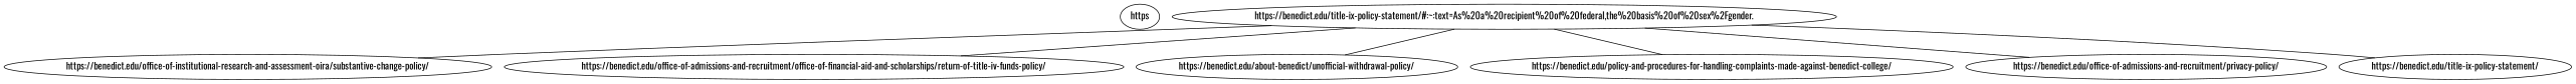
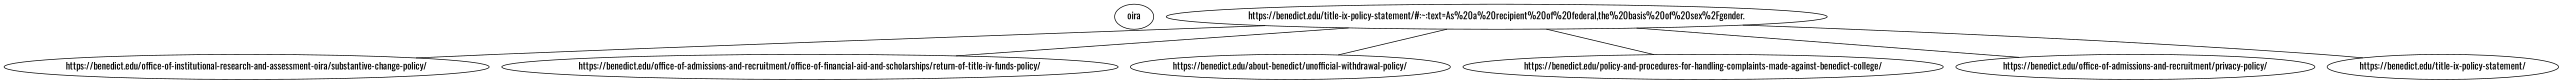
  strict graph {
    fontname=Oswald
    node [fontname=Oswald]
    edge [fontname=Oswald]
-   https [child_link="['https://benedict.edu/office-of-institutional-research-and-assessment-oira/substantive-change-policy/', 'https://benedict.edu/office-of-admissions-and-recruitment/office-of-financial-aid-and-scholarships/return-of-title-iv-funds-policy/', 'https://benedict.edu/about-benedict/unofficial-withdrawal-policy/', 'https://benedict.edu/policy-and-procedures-for-handling-complaints-made-against-benedict-college/', 'https://benedict.edu/office-of-admissions-and-recruitment/privacy-policy/', 'https://benedict.edu/title-ix-policy-statement/', 'https://benedict.edu/office-of-institutional-research-and-assessment-oira/substantive-change-policy/', 'https://benedict.edu/office-of-admissions-and-recruitment/office-of-financial-aid-and-scholarships/return-of-title-iv-funds-policy/', 'https://benedict.edu/about-benedict/unofficial-withdrawal-policy/', 'https://benedict.edu/policy-and-procedures-for-handling-complaints-made-against-benedict-college/']" data="b'\nTitle IX Policy Statement | Benedict College | Columbia, South Carolina\nSkip to content\nSearch Benedict.edu\nCommunityWebmailTiger PortalCareers\nAPPLY\nCalendarNews & EventsMenu Toggle\nNewsroom The BEST Tiger News Archives Harambee Festival Photo Galleries\nAcademicsMenu Toggle\nSchoolsMenu Toggle\nSchool of Education, Health and Human ServicesMenu Toggle\nMaster of Science Sport Management\nTyrone Adam Burroughs School of Business and EntrepreneurshipMenu Toggle\nMaster of Business Administration\nSchool of Arts and Sciences School of Science and Engineering\nProgramsMenu Toggle\nCareer Development Services Student Freedom Initiative Honors Program Extended Learning Services\nRegistrar & RecordsMenu Toggle\nOffice of the Registrar & Student Records Transcripts Veterans Graduation Registrar Forms\nOffice of ResearchMenu Toggle\nOrganizational Structure Proposal Development Funding Sources Technology Transfer Office Office of Institutional Research and Assessment (OIRA)Menu Toggle\nSubstantive Change Policy Accreditation Information Student Achievement Data\nLibraryMenu Toggle\nBenjamin F. Payton Learning Resources Center\xe2\x80\x8b About the Library Library Vision and Mission Library Staff Floor Guide Library Policies Library Request About Collections\nNew StudentsMenu Toggle\nNew Student Orientation Parent Checklist FERPA Form Online Registration Tutorials User Account Services Social Media Toolkit for Students\nAdmission & AidMenu Toggle\nAdmissions and RecruitmentMenu Toggle\nOffice of Admissions and Recruitment Office of International Programs Campus Tours Apply Student AccountsMenu Toggle\nOffice of Student Accounts Tuition and Fees\nFinancial Aid & ScholarshipsMenu Toggle\nOffice of Financial Aid and Scholarships Tuition and Fees Financial Aid Forms FAFSA Form Return of Title IV Funds Policy Unofficial Withdrawal Policy Scholarships Make A Payment\nCampus LifeMenu Toggle\nStudent AffairsMenu Toggle\nHousing Student Health Services Dining Hall Campus Police Department Campus Bookstore Swinton Campus Center Gospel Choir Marching Tiger Band of Distinction Policy and Procedures for Handling Complaints Made Against Benedict College\nStudent ServicesMenu Toggle\nCampus Shuttle Counseling and Self-Development Student Handbook Information Technology Services\nAcademic SuccessMenu Toggle\nWelcome from the Student Success Center Academic Success Events Academic Recovery and Probation Management Accessibility Services & Accommodations First Year and Transition Initiatives Technology Support Videos Tutoring Services Writing Lab & Support Math Lab\nStudent ActivitiesMenu Toggle\nStudent Government Association Clubs, Organizations, Fraternities, and Sororities Miss and Mister Benedict College & the Royal Court Greek Life Staff Directory\nAlumniMenu Toggle\nAlumni Relations and Advancement ServicesMenu Toggle\nHomecoming Alumni Classes Half-Century Club Inductees Athletic Hall of Fame Benedict College Alumni Clubs Mather School National Alumni Association National Pre-Alumni Council\nBC National Alumni AssociationMenu Toggle\nBC Band Day in Harlem BCNAA Membership/Audacity to Dream/Annual Meeting Online Payment BCNAA Nomination BCNAA Annual Spring Meeting BCNAA Tiger Rewards BCNAA Awards Miss BCNAA BCNAA Newsletters BCNAA Update Records\nGiveMenu Toggle\nAnnual Gifts Alumni Annual Fund BCNAA Membership/Audacity to Dream/Annual Meeting Online Payment Reunion Gifts and Affinity Groups Memorial and Honor Gifts Capital and Endowed Gifts Donor Recognition Ways to Give\nAboutMenu Toggle\nAbout Benedict CollegeMenu Toggle\nHistory Mission & Vision Why Choose an HBCU? Board of Trustees Consumer Information Contact Us\nAdministrationMenu Toggle\nCampus Police Division of Business and Finance Office of Human Resources Office of Communications and Marketing\nOffice of the PresidentMenu Toggle\nAbout the President Strategic Plan Benedict College Quality Enhancement Plan (QEP)\nDirectory\nSearch Benedict.edu\nMain Menu\nMain Menu\nTitle IX Policy Statement\nLearn More\nVisit\nApply\nBenedict College adheres to all federal, state, and local civil rights laws prohibiting discrimination in employment and education.\xc2\xa0 Benedict College does not discriminate in its admissions practices, in its employment practices, or in its educational programs or activities on the basis of age, sex, pregnancy, sexual orientation, gender identity, race, color, creed, religion, disability, genetic information, national origin, military or veteran status and forbids retaliation against anyone for engaging in protected activity.\nThis policy extends to all students, employees and applicants for admission and/or employment.\xc2\xa0 Further, it extends to all programs and activities supported by the College; including but not limited to the College of Extended Learning Services and College sponsored internships.\nAs a recipient of federal financial assistance for education activities, Benedict College is required by Title IX of the Education Amendments of 1972 to ensure that all of its education programs and activities do not discriminate on the basis of sex/gender.\xc2\xa0 Sex includes sex, sex stereotypes, gender identity, gender expression, sexual orientation and pregnancy or parenting status.\nBenedict College also prohibits retaliation against any person opposing discrimination or participating in any discrimination investigation or complaint process internal or external to the College.\xc2\xa0 Sexual harassment, sexual assault, dating and domestic violence, and stalking are forms of sex discrimination, which are prohibited under Title IX and by Benedict College policy.\nAny member of the campus community, guest, or visitor who acts to deny, deprive, or limit the educational, employment, residential, or social access, opportunities and/or benefits of any member of the Benedict College community on the basis of sex is in violation of the Policy and Procedures on Sexual Discrimination and Misconduct.\nAny person may report sex discrimination (whether or not the person reporting is the person alleged to have experienced the conduct), in person, by mail, by telephone, or by email, using the contact information listed below for the Title IX Coordinator.\xc2\xa0 A report may be made at any time (including during non-business hours) by contacting Campus Police at 803-253-5400.\nQuestions regarding Title IX, and/or concerns about noncompliance, should be directed to the Title IX Coordinator.\xc2\xa0 To view a complete copy of the Title IX Policy contact the Title IX Coordinator.\nElizabeth Fulford MHS, MHA, VSPTitle IX CoordinatorBenedict College2330 Laurel StreetColumbia, SC 29204Office: 803-705-4838\nCell: 803-626-4504Email: Elizabeth.Fulford@benedict.edu\nCommunity\nWebmail\nTiger Portal\nCareers\nCommunity\nWebmail\nTiger Portal\nCareers\nBenedict College1600 Harden Street,\xc2\xa0Columbia, South Carolina 29204Phone: \xc2\xa0803-253-5000 (Campus Operator)\nTwitter\nFacebook-f\nInstagram\nYoutube\n\xc2\xa9 2023 Benedict College. All rights reserved.\nDisclaimer\xc2\xa0 | \xc2\xa0Privacy Policy \xc2\xa0| \xc2\xa0Title IX Policy\nBenedict College is accredited by the Southern Association of Colleges and Schools Commission on Colleges to award baccalaureate and masters degrees. Contact the Southern Association of Colleges and Schools Commission on Colleges at\xc2\xa01866 Southern Lane, Decatur, Georgia 30033- 4097\xc2\xa0or call 404-679-4500 for questions about the accreditation of Benedict College.Notice of Nondiscriminatory PolicyBenedict College admits students of any race, color, national and ethnic origin to all the rights, privileges, programs, and activities generally accorded or made available to students at the school. It does not discriminate on the basis of race, color, national and ethnic origin in administration of its educational policies, admissions policies, scholarship and loan programs, and athletic and other school administered programs.\nSearch for:\nCalendarNews & EventsMenu Toggle\nNewsroom The BEST Tiger News Archives Harambee Festival Photo Galleries\nAcademicsMenu Toggle\nSchoolsMenu Toggle\nSchool of Education, Health and Human ServicesMenu Toggle\nMaster of Science Sport Management\nTyrone Adam Burroughs School of Business and EntrepreneurshipMenu Toggle\nMaster of Business Administration\nSchool of Arts and Sciences School of Science and Engineering\nProgramsMenu Toggle\nCareer Development Services Student Freedom Initiative Honors Program Extended Learning Services\nRegistrar & RecordsMenu Toggle\nOffice of the Registrar & Student Records Transcripts Veterans Graduation Registrar Forms\nOffice of ResearchMenu Toggle\nOrganizational Structure Proposal Development Funding Sources Technology Transfer Office Office of Institutional Research and Assessment (OIRA)Menu Toggle\nSubstantive Change Policy Accreditation Information Student Achievement Data\nLibraryMenu Toggle\nBenjamin F. Payton Learning Resources Center\xe2\x80\x8b About the Library Library Vision and Mission Library Staff Floor Guide Library Policies Library Request About Collections\nNew StudentsMenu Toggle\nNew Student Orientation Parent Checklist FERPA Form Online Registration Tutorials User Account Services Social Media Toolkit for Students\nAdmission & AidMenu Toggle\nAdmissions and RecruitmentMenu Toggle\nOffice of Admissions and Recruitment Office of International Programs Campus Tours Apply Student AccountsMenu Toggle\nOffice of Student Accounts Tuition and Fees\nFinancial Aid & ScholarshipsMenu Toggle\nOffice of Financial Aid and Scholarships Tuition and Fees Financial Aid Forms FAFSA Form Return of Title IV Funds Policy Unofficial Withdrawal Policy Scholarships Make A Payment\nCampus LifeMenu Toggle\nStudent AffairsMenu Toggle\nHousing Student Health Services Dining Hall Campus Police Department Campus Bookstore Swinton Campus Center Gospel Choir Marching Tiger Band of Distinction Policy and Procedures for Handling Complaints Made Against Benedict College\nStudent ServicesMenu Toggle\nCampus Shuttle Counseling and Self-Development Student Handbook Information Technology Services\nAcademic SuccessMenu Toggle\nWelcome from the Student Success Center Academic Success Events Academic Recovery and Probation Management Accessibility Services & Accommodations First Year and Transition Initiatives Technology Support Videos Tutoring Services Writing Lab & Support Math Lab\nStudent ActivitiesMenu Toggle\nStudent Government Association Clubs, Organizations, Fraternities, and Sororities Miss and Mister Benedict College & the Royal Court Greek Life Staff Directory\nAlumniMenu Toggle\nAlumni Relations and Advancement ServicesMenu Toggle\nHomecoming Alumni Classes Half-Century Club Inductees Athletic Hall of Fame Benedict College Alumni Clubs Mather School National Alumni Association National Pre-Alumni Council\nBC National Alumni AssociationMenu Toggle\nBC Band Day in Harlem BCNAA Membership/Audacity to Dream/Annual Meeting Online Payment BCNAA Nomination BCNAA Annual Spring Meeting BCNAA Tiger Rewards BCNAA Awards Miss BCNAA BCNAA Newsletters BCNAA Update Records\nGiveMenu Toggle\nAnnual Gifts Alumni Annual Fund BCNAA Membership/Audacity to Dream/Annual Meeting Online Payment Reunion Gifts and Affinity Groups Memorial and Honor Gifts Capital and Endowed Gifts Donor Recognition Ways to Give\nAboutMenu Toggle\nAbout Benedict CollegeMenu Toggle\nHistory Mission & Vision Why Choose an HBCU? Board of Trustees Consumer Information Contact Us\nAdministrationMenu Toggle\nCampus Police Division of Business and Finance Office of Human Resources Office of Communications and Marketing\nOffice of the PresidentMenu Toggle\nAbout the President Strategic Plan Benedict College Quality Enhancement Plan (QEP)\nDirectory\nCommunity\nWebmail\nTiger Portal\nCareers\nAPPLY\nStart typing and press enter to search\nSearch Benedict.edu\nAPPLY\nGIVE\nScroll to Top\nAboutPrograms and InitiativesNewsEvents and WorkshopsSuccess StoriesResources'"]
+   https [child_link="['https://benedict.edu/office-of-institutional-research-and-assessment-oira/substantive-change-policy/', 'https://benedict.edu/office-of-admissions-and-recruitment/office-of-financial-aid-and-scholarships/return-of-title-iv-funds-policy/', 'https://benedict.edu/about-benedict/unofficial-withdrawal-policy/', 'https://benedict.edu/policy-and-procedures-for-handling-complaints-made-against-benedict-college/', 'https://benedict.edu/office-of-admissions-and-recruitment/privacy-policy/', 'https://benedict.edu/title-ix-policy-statement/', 'https://benedict.edu/office-of-institutional-research-and-assessment-oira/substantive-change-policy/', 'https://benedict.edu/office-of-admissions-and-recruitment/office-of-financial-aid-and-scholarships/return-of-title-iv-funds-policy/', 'https://benedict.edu/about-benedict/unofficial-withdrawal-policy/', 'https://benedict.edu/policy-and-procedures-for-handling-complaints-made-against-benedict-college/']" data="b'\nTitle IX Policy Statement | Benedict College | Columbia, South Carolina\nSkip to content\nSearch Benedict.edu\nCommunityWebmailTiger PortalCareers\nAPPLY\nCalendarNews & EventsMenu Toggle\nNewsroom The BEST Tiger News Archives Harambee Festival Photo Galleries\nAcademicsMenu Toggle\nSchoolsMenu Toggle\nSchool of Education, Health and Human ServicesMenu Toggle\nMaster of Science Sport Management\nTyrone Adam Burroughs School of Business and EntrepreneurshipMenu Toggle\nMaster of Business Administration\nSchool of Arts and Sciences School of Science and Engineering\nProgramsMenu Toggle\nCareer Development Services Student Freedom Initiative Honors Program Extended Learning Services\nRegistrar & RecordsMenu Toggle\nOffice of the Registrar & Student Records Transcripts Veterans Graduation Registrar Forms\nOffice of ResearchMenu Toggle\nOrganizational Structure Proposal Development Funding Sources Technology Transfer Office Office of Institutional Research and Assessment (OIRA)Menu Toggle\nSubstantive Change Policy Accreditation Information Student Achievement Data\nLibraryMenu Toggle\nBenjamin F. Payton Learning Resources Center\xe2\x80\x8b About the Library Library Vision and Mission Library Staff Floor Guide Library Policies Library Request About Collections\nNew StudentsMenu Toggle\nNew Student Orientation Parent Checklist FERPA Form Online Registration Tutorials User Account Services Social Media Toolkit for Students\nAdmission & AidMenu Toggle\nAdmissions and RecruitmentMenu Toggle\nOffice of Admissions and Recruitment Office of International Programs Campus Tours Apply Student AccountsMenu Toggle\nOffice of Student Accounts Tuition and Fees\nFinancial Aid & ScholarshipsMenu Toggle\nOffice of Financial Aid and Scholarships Tuition and Fees Financial Aid Forms FAFSA Form Return of Title IV Funds Policy Unofficial Withdrawal Policy Scholarships Make A Payment\nCampus LifeMenu Toggle\nStudent AffairsMenu Toggle\nHousing Student Health Services Dining Hall Campus Police Department Campus Bookstore Swinton Campus Center Gospel Choir Marching Tiger Band of Distinction Policy and Procedures for Handling Complaints Made Against Benedict College\nStudent ServicesMenu Toggle\nCampus Shuttle Counseling and Self-Development Student Handbook Information Technology Services\nAcademic SuccessMenu Toggle\nWelcome from the Student Success Center Academic Success Events Academic Recovery and Probation Management Accessibility Services & Accommodations First Year and Transition Initiatives Technology Support Videos Tutoring Services Writing Lab & Support Math Lab\nStudent ActivitiesMenu Toggle\nStudent Government Association Clubs, Organizations, Fraternities, and Sororities Miss and Mister Benedict College & the Royal Court Greek Life Staff Directory\nAlumniMenu Toggle\nAlumni Relations and Advancement ServicesMenu Toggle\nHomecoming Alumni Classes Half-Century Club Inductees Athletic Hall of Fame Benedict College Alumni Clubs Mather School National Alumni Association National Pre-Alumni Council\nBC National Alumni AssociationMenu Toggle\nBC Band Day in Harlem BCNAA Membership/Audacity to Dream/Annual Meeting Online Payment BCNAA Nomination BCNAA Annual Spring Meeting BCNAA Tiger Rewards BCNAA Awards Miss BCNAA BCNAA Newsletters BCNAA Update Records\nGiveMenu Toggle\nAnnual Gifts Alumni Annual Fund BCNAA Membership/Audacity to Dream/Annual Meeting Online Payment Reunion Gifts and Affinity Groups Memorial and Honor Gifts Capital and Endowed Gifts Donor Recognition Ways to Give\nAboutMenu Toggle\nAbout Benedict CollegeMenu Toggle\nHistory Mission & Vision Why Choose an HBCU? Board of Trustees Consumer Information Contact Us\nAdministrationMenu Toggle\nCampus Police Division of Business and Finance Office of Human Resources Office of Communications and Marketing\nOffice of the PresidentMenu Toggle\nAbout the President Strategic Plan Benedict College Quality Enhancement Plan (QEP)\nDirectory\nSearch Benedict.edu\nMain Menu\nMain Menu\nTitle IX Policy Statement\nLearn More\nVisit\nApply\nBenedict College adheres to all federal, state, and local civil rights laws prohibiting discrimination in employment and education.\xc2\xa0 Benedict College does not discriminate in its admissions practices, in its employment practices, or in its educational programs or activities on the basis of age, sex, pregnancy, sexual orientation, gender identity, race, color, creed, religion, disability, genetic information, national origin, military or veteran status and forbids retaliation against anyone for engaging in protected activity.\nThis policy extends to all students, employees and applicants for admission and/or employment.\xc2\xa0 Further, it extends to all programs and activities supported by the College; including but not limited to the College of Extended Learning Services and College sponsored internships.\nAs a recipient of federal financial assistance for education activities, Benedict College is required by Title IX of the Education Amendments of 1972 to ensure that all of its education programs and activities do not discriminate on the basis of sex/gender.\xc2\xa0 Sex includes sex, sex stereotypes, gender identity, gender expression, sexual orientation and pregnancy or parenting status.\nBenedict College also prohibits retaliation against any person opposing discrimination or participating in any discrimination investigation or complaint process internal or external to the College.\xc2\xa0 Sexual harassment, sexual assault, dating and domestic violence, and stalking are forms of sex discrimination, which are prohibited under Title IX and by Benedict College policy.\nAny member of the campus community, guest, or visitor who acts to deny, deprive, or limit the educational, employment, residential, or social access, opportunities and/or benefits of any member of the Benedict College community on the basis of sex is in violation of the Policy and Procedures on Sexual Discrimination and Misconduct.\nAny person may report sex discrimination (whether or not the person reporting is the person alleged to have experienced the conduct), in person, by mail, by telephone, or by email, using the contact information listed below for the Title IX Coordinator.\xc2\xa0 A report may be made at any time (including during non-business hours) by contacting Campus Police at 803-253-5400.\nQuestions regarding Title IX, and/or concerns about noncompliance, should be directed to the Title IX Coordinator.\xc2\xa0 To view a complete copy of the Title IX Policy contact the Title IX Coordinator.\nElizabeth Fulford MHS, MHA, VSPTitle IX CoordinatorBenedict College2330 Laurel StreetColumbia, SC 29204Office: 803-705-4838\nCell: 803-626-4504Email: Elizabeth.Fulford@benedict.edu\nCommunity\nWebmail\nTiger Portal\nCareers\nCommunity\nWebmail\nTiger Portal\nCareers\nBenedict College1600 Harden Street,\xc2\xa0Columbia, South Carolina 29204Phone: \xc2\xa0803-253-5000 (Campus Operator)\nTwitter\nFacebook-f\nInstagram\nYoutube\n\xc2\xa9 2023 Benedict College. All rights reserved.\nDisclaimer\xc2\xa0 | \xc2\xa0Privacy Policy \xc2\xa0| \xc2\xa0Title IX Policy\nBenedict College is accredited by the Southern Association of Colleges and Schools Commission on Colleges to award baccalaureate and masters degrees. Contact the Southern Association of Colleges and Schools Commission on Colleges at\xc2\xa01866 Southern Lane, Decatur, Georgia 30033- 4097\xc2\xa0or call 404-679-4500 for questions about the accreditation of Benedict College.Notice of Nondiscriminatory PolicyBenedict College admits students of any race, color, national and ethnic origin to all the rights, privileges, programs, and activities generally accorded or made available to students at the school. It does not discriminate on the basis of race, color, national and ethnic origin in administration of its educational policies, admissions policies, scholarship and loan programs, and athletic and other school administered programs.\nSearch for:\nCalendarNews & EventsMenu Toggle\nNewsroom The BEST Tiger News Archives Harambee Festival Photo Galleries\nAcademicsMenu Toggle\nSchoolsMenu Toggle\nSchool of Education, Health and Human ServicesMenu Toggle\nMaster of Science Sport Management\nTyrone Adam Burroughs School of Business and EntrepreneurshipMenu Toggle\nMaster of Business Administration\nSchool of Arts and Sciences School of Science and Engineering\nProgramsMenu Toggle\nCareer Development Services Student Freedom Initiative Honors Program Extended Learning Services\nRegistrar & RecordsMenu Toggle\nOffice of the Registrar & Student Records Transcripts Veterans Graduation Registrar Forms\nOffice of ResearchMenu Toggle\nOrganizational Structure Proposal Development Funding Sources Technology Transfer Office Office of Institutional Research and Assessment (OIRA)Menu Toggle\nSubstantive Change Policy Accreditation Information Student Achievement Data\nLibraryMenu Toggle\nBenjamin F. Payton Learning Resources Center\xe2\x80\x8b About the Library Library Vision and Mission Library Staff Floor Guide Library Policies Library Request About Collections\nNew StudentsMenu Toggle\nNew Student Orientation Parent Checklist FERPA Form Online Registration Tutorials User Account Services Social Media Toolkit for Students\nAdmission & AidMenu Toggle\nAdmissions and RecruitmentMenu Toggle\nOffice of Admissions and Recruitment Office of International Programs Campus Tours Apply Student AccountsMenu Toggle\nOffice of Student Accounts Tuition and Fees\nFinancial Aid & ScholarshipsMenu Toggle\nOffice of Financial Aid and Scholarships Tuition and Fees Financial Aid Forms FAFSA Form Return of Title IV Funds Policy Unofficial Withdrawal Policy Scholarships Make A Payment\nCampus LifeMenu Toggle\nStudent AffairsMenu Toggle\nHousing Student Health Services Dining Hall Campus Police Department Campus Bookstore Swinton Campus Center Gospel Choir Marching Tiger Band of Distinction Policy and Procedures for Handling Complaints Made Against Benedict College\nStudent ServicesMenu Toggle\nCampus Shuttle Counseling and Self-Development Student Handbook Information Technology Services\nAcademic SuccessMenu Toggle\nWelcome from the Student Success Center Academic Success Events Academic Recovery and Probation Management Accessibility Services & Accommodations First Year and Transition Initiatives Technology Support Videos Tutoring Services Writing Lab & Support Math Lab\nStudent ActivitiesMenu Toggle\nStudent Government Association Clubs, Organizations, Fraternities, and Sororities Miss and Mister Benedict College & the Royal Court Greek Life Staff Directory\nAlumniMenu Toggle\nAlumni Relations and Advancement ServicesMenu Toggle\nHomecoming Alumni Classes Half-Century Club Inductees Athletic Hall of Fame Benedict College Alumni Clubs Mather School National Alumni Association National Pre-Alumni Council\nBC National Alumni AssociationMenu Toggle\nBC Band Day in Harlem BCNAA Membership/Audacity to Dream/Annual Meeting Online Payment BCNAA Nomination BCNAA Annual Spring Meeting BCNAA Tiger Rewards BCNAA Awards Miss BCNAA BCNAA Newsletters BCNAA Update Records\nGiveMenu Toggle\nAnnual Gifts Alumni Annual Fund BCNAA Membership/Audacity to Dream/Annual Meeting Online Payment Reunion Gifts and Affinity Groups Memorial and Honor Gifts Capital and Endowed Gifts Donor Recognition Ways to Give\nAboutMenu Toggle\nAbout Benedict CollegeMenu Toggle\nHistory Mission & Vision Why Choose an HBCU? Board of Trustees Consumer Information Contact Us\nAdministrationMenu Toggle\nCampus Police Division of Business and Finance Office of Human Resources Office of Communications and Marketing\nOffice of the PresidentMenu Toggle\nAbout the President Strategic Plan Benedict College Quality Enhancement Plan (QEP)\nDirectory\nCommunity\nWebmail\nTiger Portal\nCareers\nAPPLY\nStart typing and press enter to search\nSearch Benedict.edu\nAPPLY\nGIVE\nScroll to Top\nAboutPrograms and InitiativesNewsEvents and WorkshopsSuccess StoriesResources'" label=oira]
    "https://benedict.edu/title-ix-policy-statement/#:~:text=As%20a%20recipient%20of%20federal,the%20basis%20of%20sex%2Fgender."
    "https://benedict.edu/office-of-institutional-research-and-assessment-oira/substantive-change-policy/"
    "https://benedict.edu/office-of-admissions-and-recruitment/office-of-financial-aid-and-scholarships/return-of-title-iv-funds-policy/"
    "https://benedict.edu/about-benedict/unofficial-withdrawal-policy/"
    "https://benedict.edu/policy-and-procedures-for-handling-complaints-made-against-benedict-college/"
    "https://benedict.edu/office-of-admissions-and-recruitment/privacy-policy/"
    "https://benedict.edu/title-ix-policy-statement/"
    "https://benedict.edu/title-ix-policy-statement/#:~:text=As%20a%20recipient%20of%20federal,the%20basis%20of%20sex%2Fgender." -- "https://benedict.edu/office-of-institutional-research-and-assessment-oira/substantive-change-policy/"
    "https://benedict.edu/title-ix-policy-statement/#:~:text=As%20a%20recipient%20of%20federal,the%20basis%20of%20sex%2Fgender." -- "https://benedict.edu/office-of-admissions-and-recruitment/office-of-financial-aid-and-scholarships/return-of-title-iv-funds-policy/"
    "https://benedict.edu/title-ix-policy-statement/#:~:text=As%20a%20recipient%20of%20federal,the%20basis%20of%20sex%2Fgender." -- "https://benedict.edu/about-benedict/unofficial-withdrawal-policy/"
    "https://benedict.edu/title-ix-policy-statement/#:~:text=As%20a%20recipient%20of%20federal,the%20basis%20of%20sex%2Fgender." -- "https://benedict.edu/policy-and-procedures-for-handling-complaints-made-against-benedict-college/"
    "https://benedict.edu/title-ix-policy-statement/#:~:text=As%20a%20recipient%20of%20federal,the%20basis%20of%20sex%2Fgender." -- "https://benedict.edu/office-of-admissions-and-recruitment/privacy-policy/"
    "https://benedict.edu/title-ix-policy-statement/#:~:text=As%20a%20recipient%20of%20federal,the%20basis%20of%20sex%2Fgender." -- "https://benedict.edu/title-ix-policy-statement/"
  }
